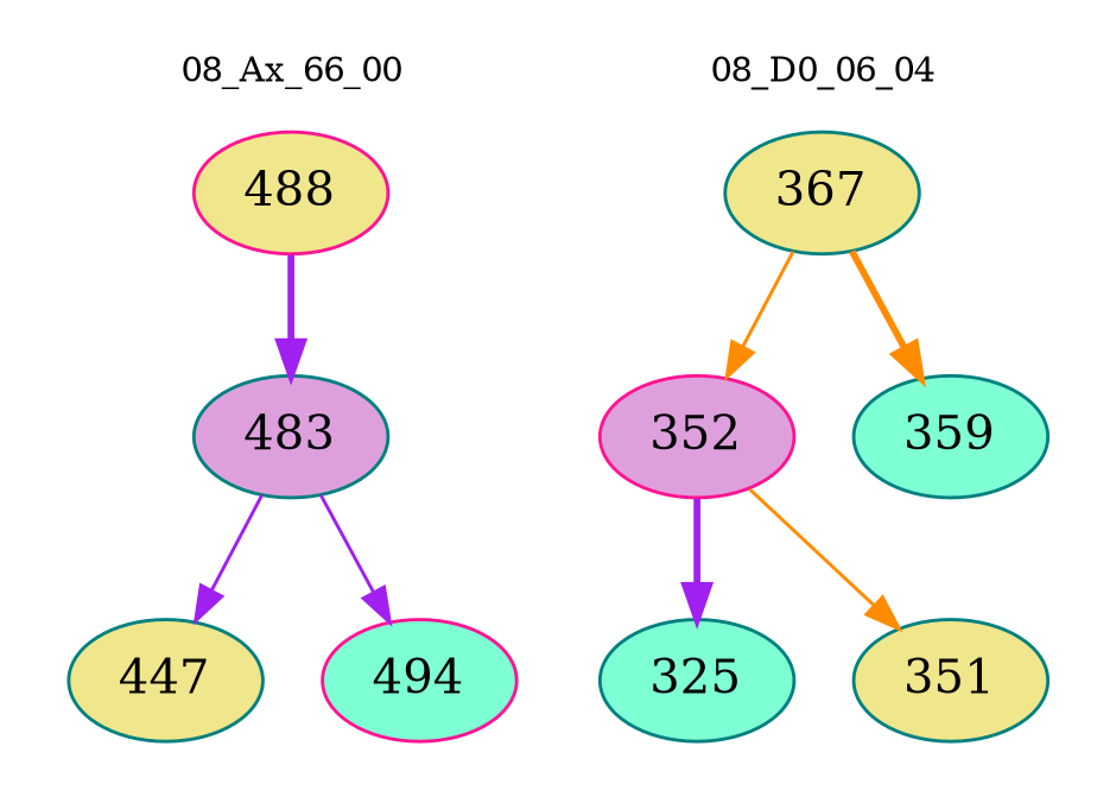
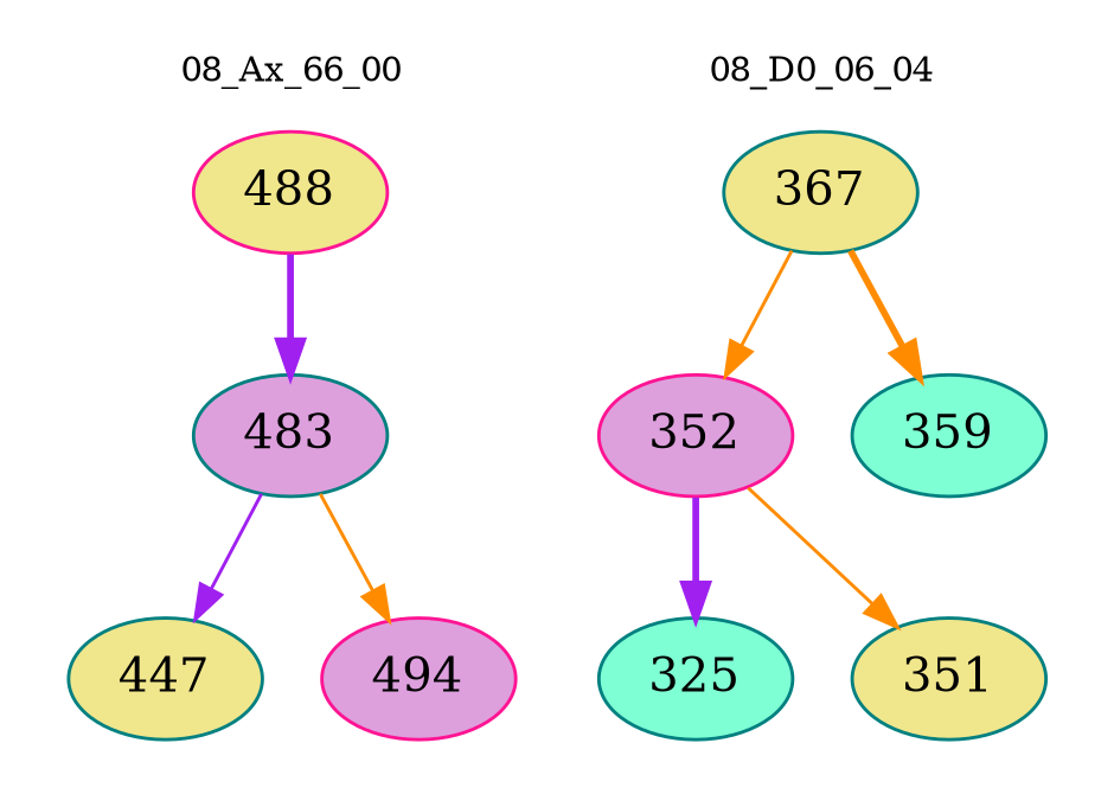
  digraph {
    node [color=teal fillcolor=khaki style=filled]
    edge [color=darkorange style=solid]
    n1 [color=deeppink label=488]
    n2 [fillcolor=plum label=483]
    n3 [label=447]
-   n4 [color=deeppink fillcolor=aquamarine label=494]
+   n4 [color=deeppink fillcolor=plum label=494]
    n5 [label=367]
    n6 [color=deeppink fillcolor=plum label=352]
    n7 [fillcolor=aquamarine label=359]
    n8 [fillcolor=aquamarine label=325]
    n9 [label=351]
    subgraph cluster_1 {
      color=white
      fontsize=10
      label="08_Ax_66_00"
      n1
      n2
      n3
      n4
    }
    subgraph cluster_2 {
      color=white
      fontsize=10
      label="08_D0_06_04"
      n5
      n6
      n7
      n8
      n9
    }
    n1 -> n2 [color=purple style=bold]
    n2 -> n3 [color=purple]
-   n2 -> n4 [color=purple]
+   n2 -> n4
    n5 -> n6
    n5 -> n7 [style=bold]
    n6 -> n8 [color=purple style=bold]
    n6 -> n9
  }
